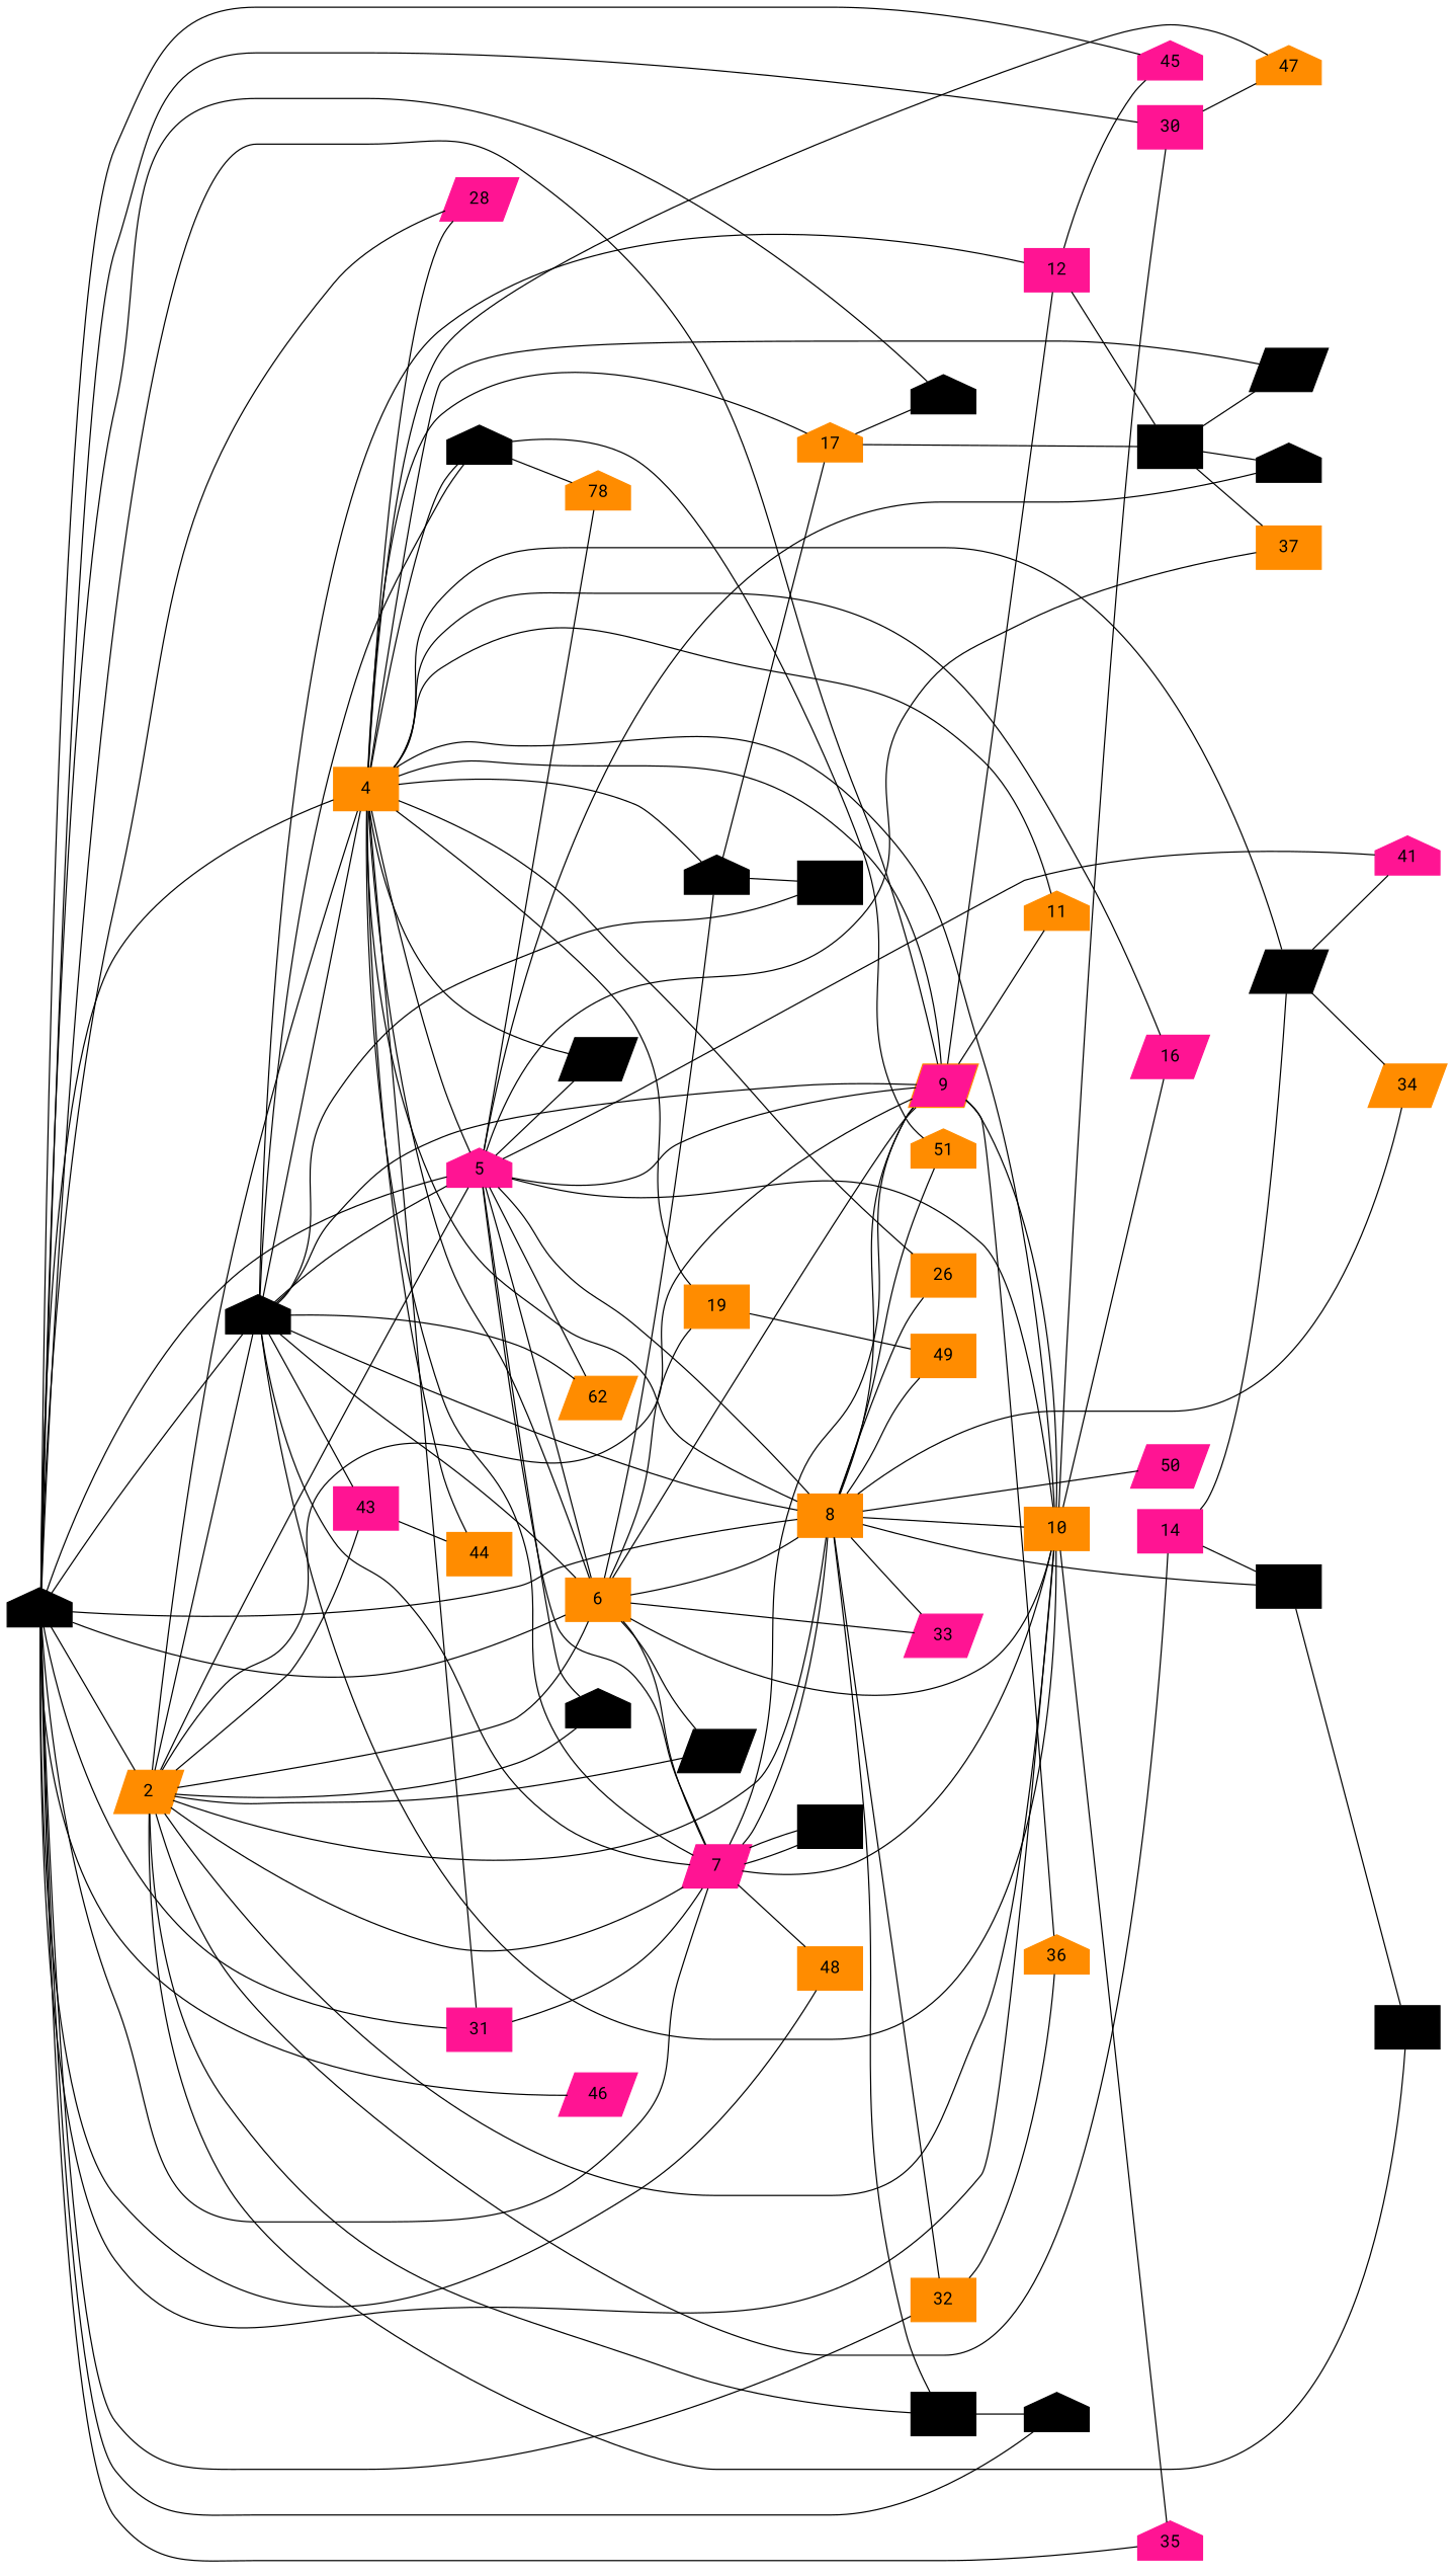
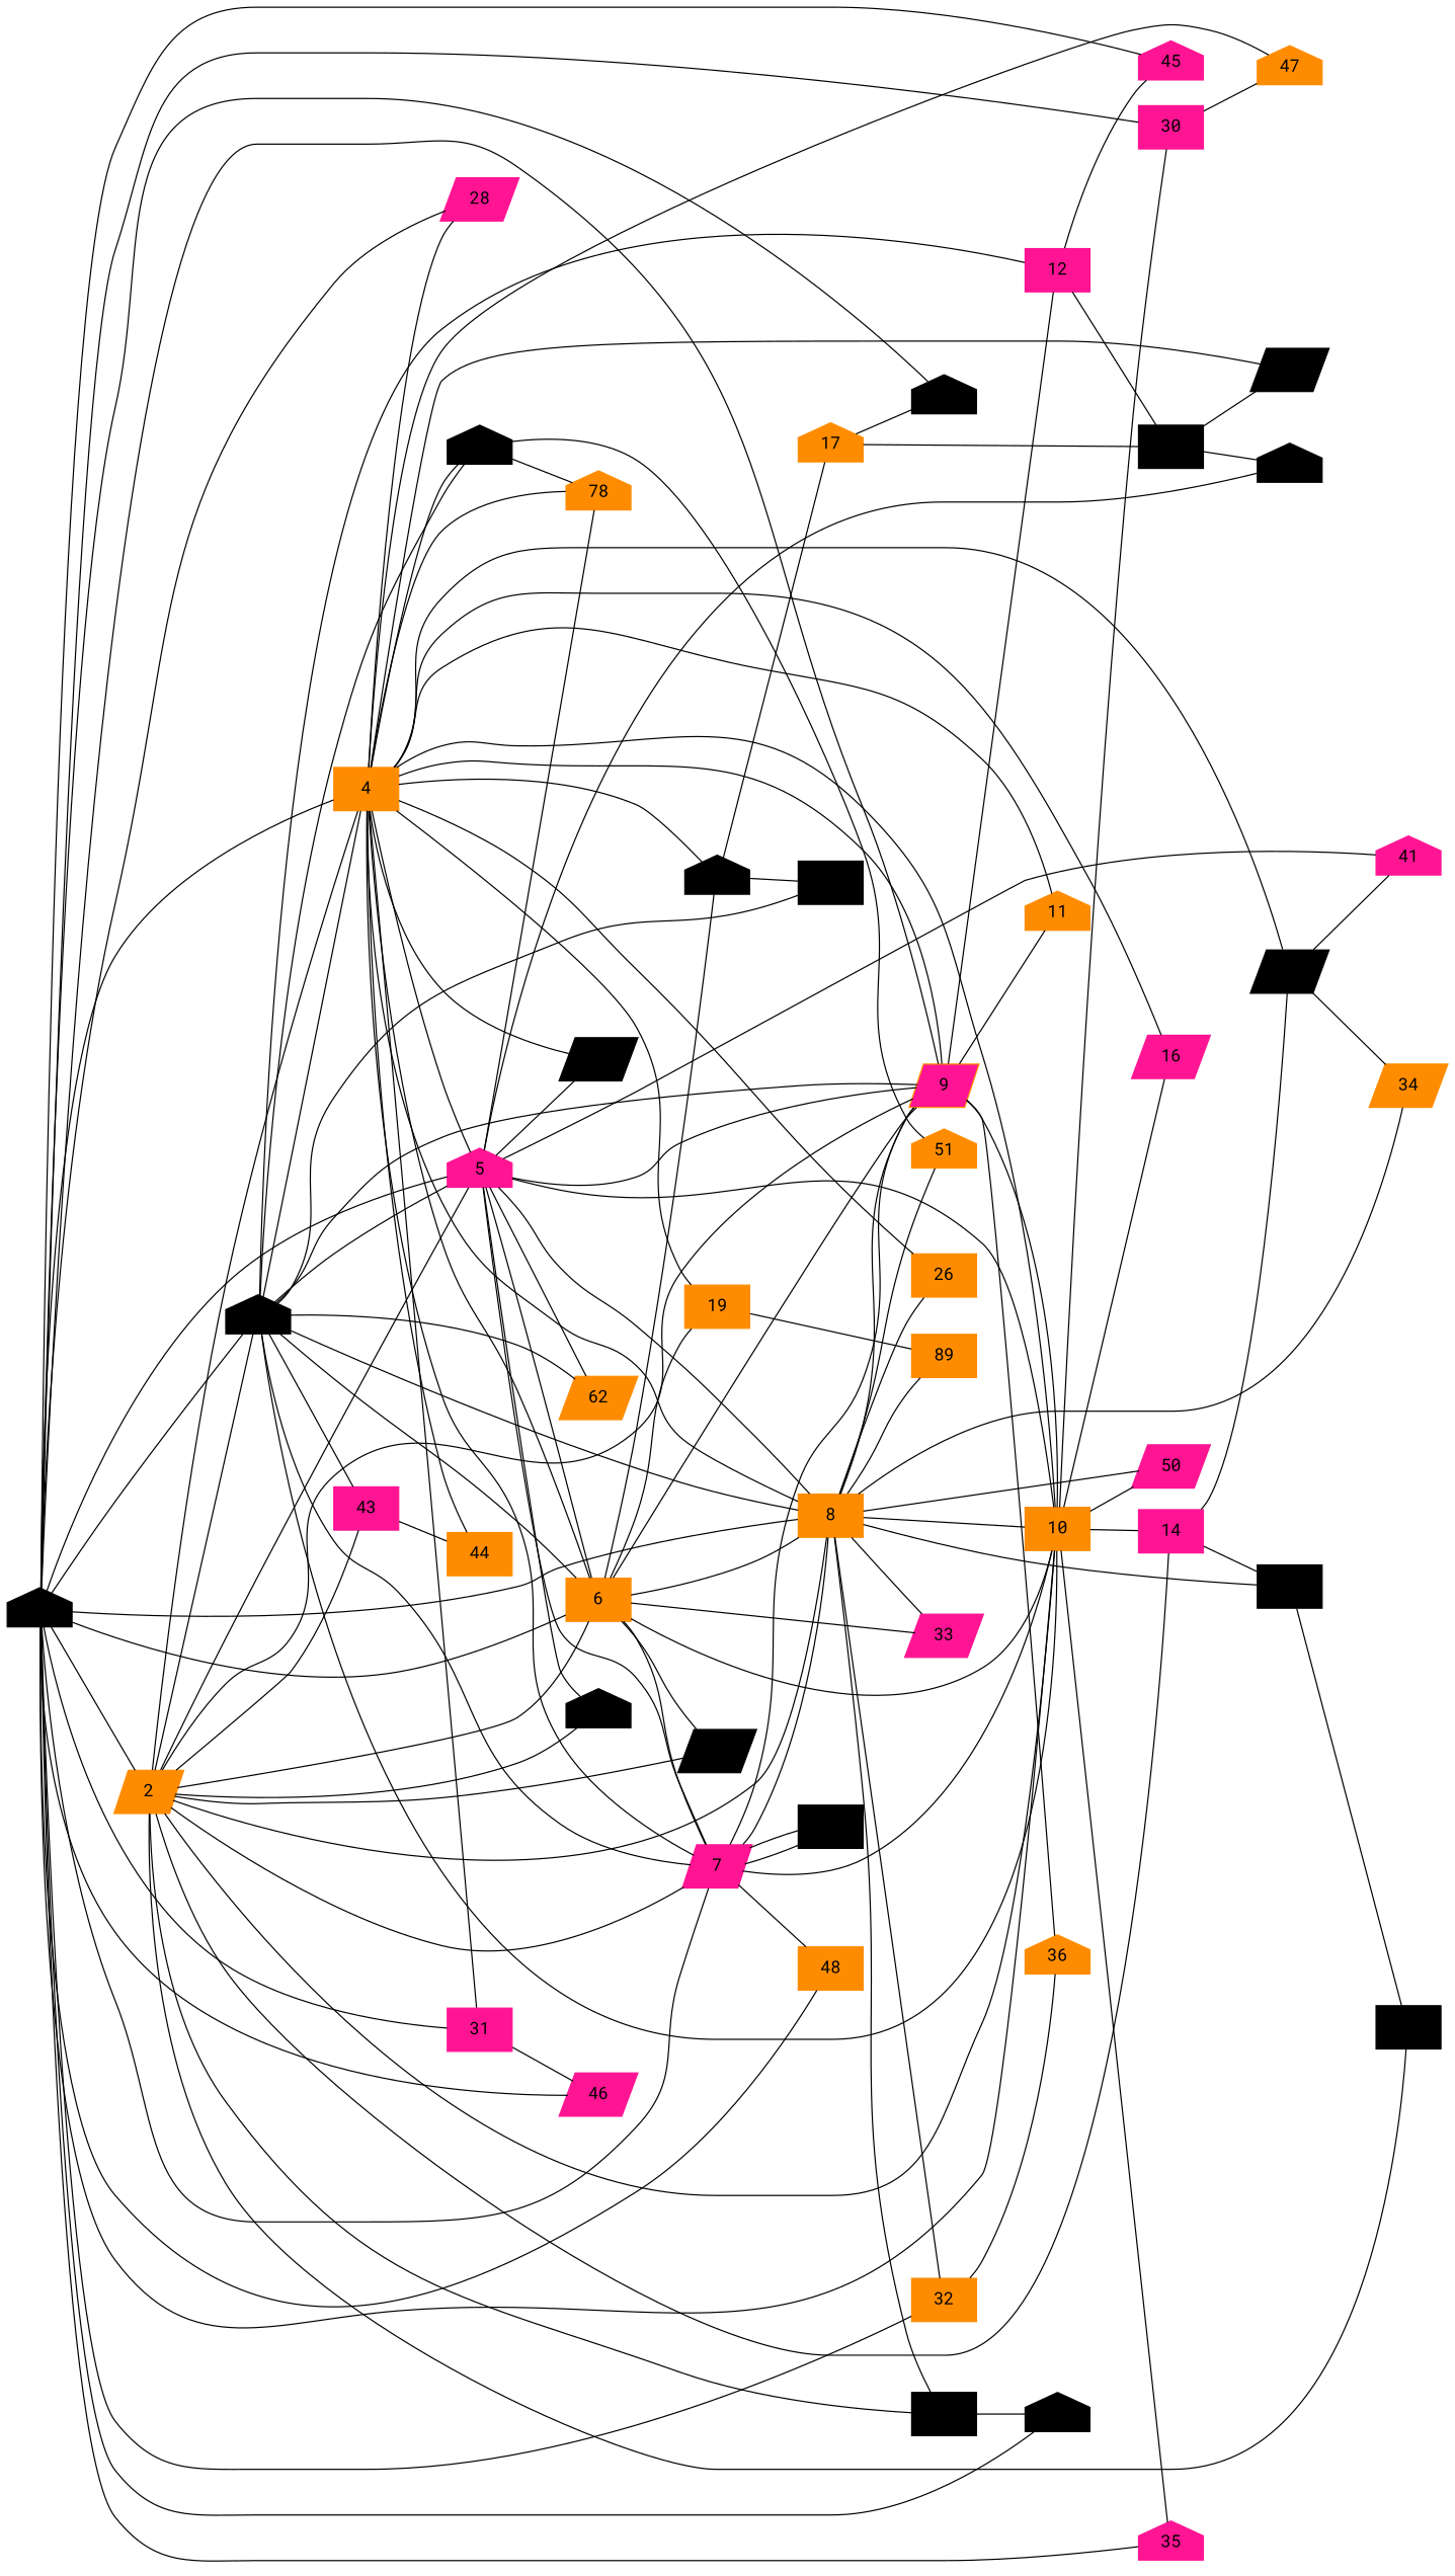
  graph {
    fontname="Roboto Mono"
    rankdir=LR
    node [color=darkorange fontname="Roboto Mono" shape=box style=filled]
    edge [fontname="Roboto Mono"]
    1 [color=black shape=house]
    2 [shape=parallelogram]
    3 [color=black shape=house]
    4
    5 [color=deeppink shape=house]
    6
    7 [color=deeppink shape=parallelogram]
    8
    9 [fillcolor=deeppink shape=parallelogram]
    10
    28 [color=deeppink shape=parallelogram]
    30 [color=deeppink]
    31 [color=deeppink]
    32
    35 [color=deeppink shape=house]
    40 [color=black shape=house]
    45 [color=deeppink shape=house]
    46 [color=deeppink shape=parallelogram]
    48
    52 [color=black shape=house]
    14 [color=deeppink]
    15 [color=black]
    25 [color=black shape=house]
    29 [color=black shape=parallelogram]
    42 [color=black]
    43 [color=deeppink]
    12 [color=deeppink]
    21 [color=black shape=house]
    n29 [label=62 shape=parallelogram]
    53 [color=black]
    11 [shape=house]
    13 [color=black shape=house]
    16 [color=deeppink shape=parallelogram]
    17 [shape=house]
    18 [color=black shape=parallelogram]
    19
    26
    27 [color=black shape=parallelogram]
    39 [color=black shape=parallelogram]
    44
    47 [shape=house]
-   37
    n43 [label=78 shape=house]
    41 [color=deeppink shape=house]
    54 [color=black shape=house]
    33 [color=deeppink shape=parallelogram]
    20 [color=black]
    24 [color=black]
    34 [shape=parallelogram]
-   49
+   49 [label=89]
    50 [color=deeppink shape=parallelogram]
    51 [shape=house]
    36 [shape=house]
    23 [color=black]
    1 -- 2
    1 -- 3
    1 -- 4
    1 -- 5
    1 -- 6
    1 -- 7
    1 -- 8
    1 -- 9
    1 -- 10
    1 -- 28
    1 -- 30
    1 -- 31
    1 -- 32
    1 -- 35
    1 -- 40
    1 -- 45
    1 -- 46
    1 -- 48
    1 -- 52
    2 -- 3
    2 -- 4
    2 -- 5
    2 -- 6
    2 -- 7
    2 -- 8
    2 -- 9
    2 -- 10
    2 -- 14
    2 -- 15
    2 -- 25
    2 -- 29
    2 -- 42
    2 -- 43
    3 -- 4
    3 -- 5
    3 -- 6
    3 -- 7
    3 -- 8
    3 -- 9
    3 -- 10
    3 -- 43
    3 -- 12
    3 -- 21
    3 -- n29
    3 -- 53
    4 -- 5
    4 -- 6
    4 -- 7
    4 -- 8
    4 -- 9
    4 -- 10
    4 -- 28
    4 -- 31
    4 -- 21
    4 -- 11
    4 -- 13
    4 -- 16
-   4 -- 17
+   4 -- n43
    4 -- 18
    4 -- 19
    4 -- 26
    4 -- 27
    4 -- 39
    4 -- 44
    4 -- 47
    5 -- 6
    5 -- 7
    5 -- 8
    5 -- 9
    5 -- 10
    5 -- 25
    5 -- n29
    5 -- 39
-   5 -- 37
    5 -- n43
    5 -- 41
    5 -- 54
    6 -- 7
    6 -- 8
    6 -- 9
    6 -- 10
    6 -- 29
    6 -- 13
    6 -- 19
    6 -- 33
    7 -- 8
    7 -- 9
    7 -- 10
    7 -- 48
    7 -- 20
    7 -- 20
    8 -- 9
    8 -- 10
    8 -- 32
    8 -- 15
    8 -- 26
    8 -- 33
    8 -- 24
    8 -- 34
    8 -- 49
    8 -- 50
    8 -- 51
    9 -- 10
    9 -- 12
    9 -- 11
    9 -- 36
    10 -- 30
    10 -- 35
+   10 -- 14
    10 -- 16
+   10 -- 50
    30 -- 47
-   31 -- 7
+   31 -- 46
    32 -- 36
    14 -- 18
    14 -- 24
    15 -- 40
    43 -- 44
    12 -- 45
    12 -- 23
    21 -- n43
    21 -- 51
    13 -- 53
    13 -- 17
    17 -- 52
    17 -- 23
    18 -- 41
    18 -- 34
    19 -- 49
    24 -- 42
    23 -- 27
-   23 -- 37
    23 -- 54
  }
